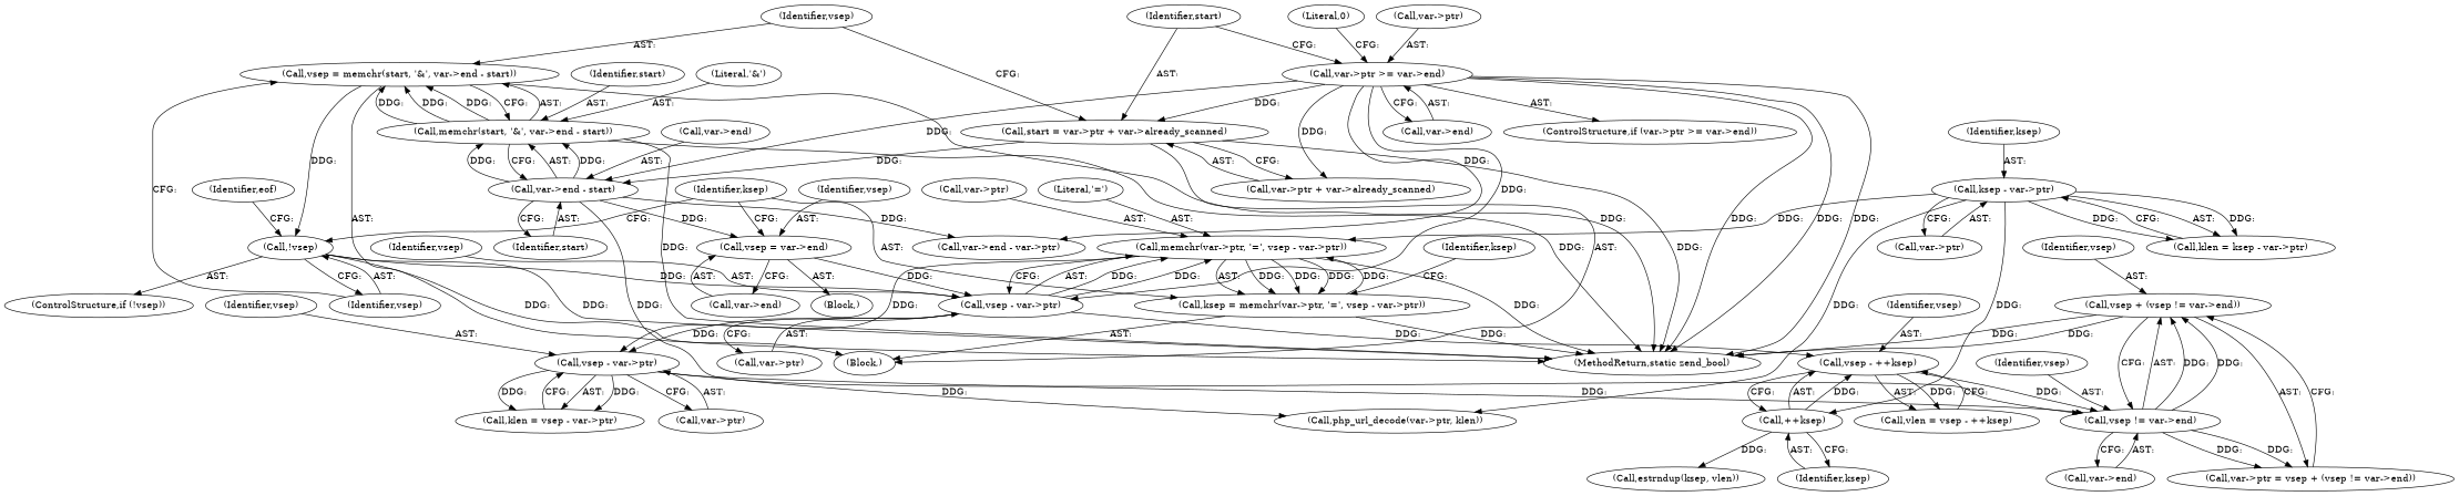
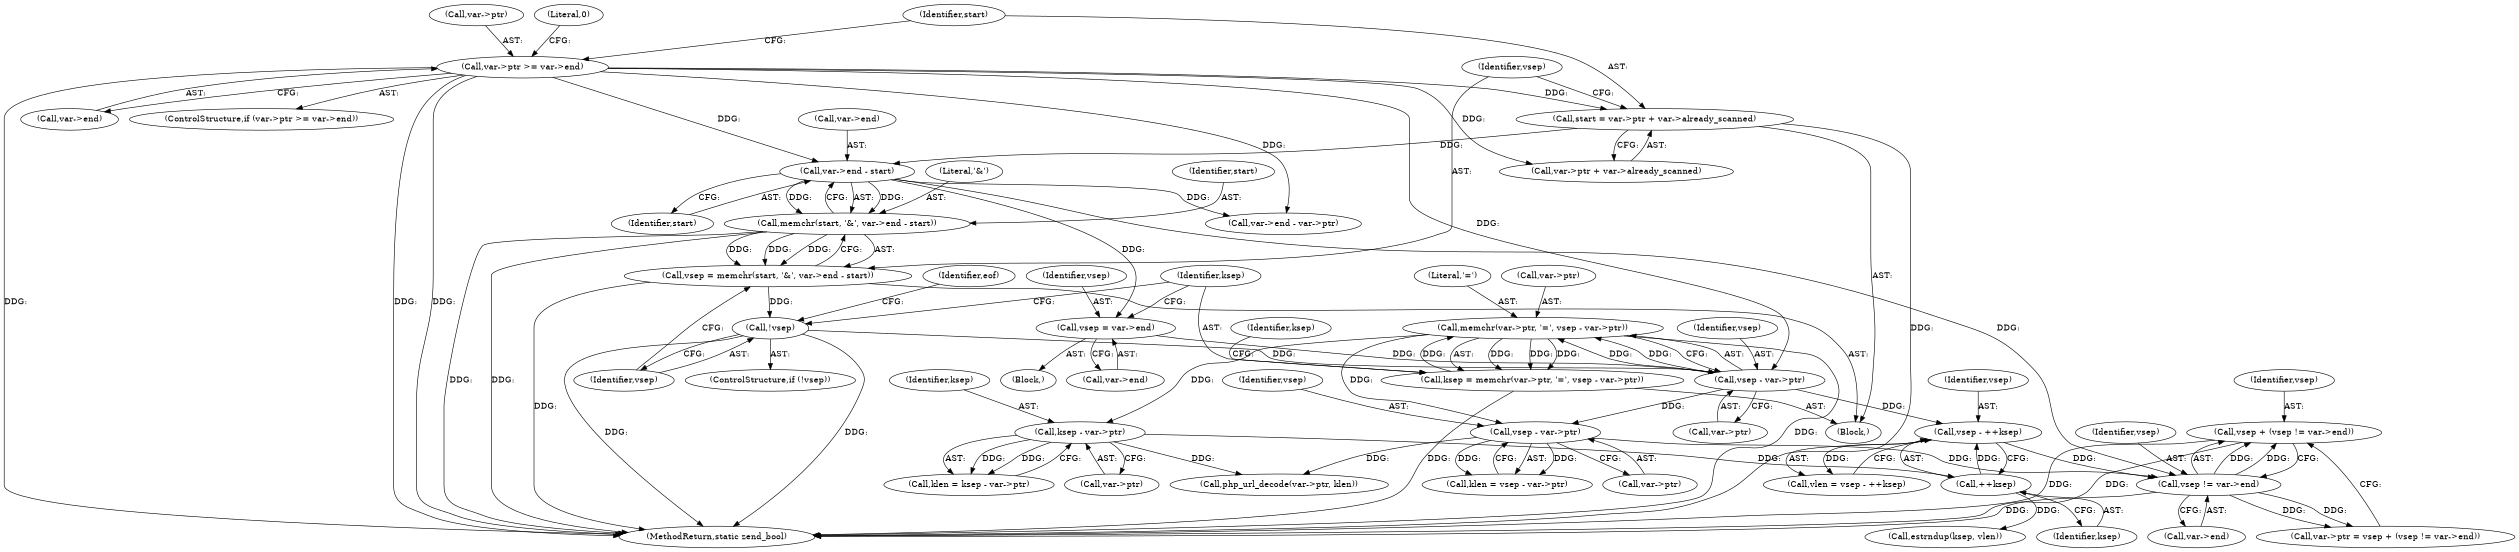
  digraph {
    n1 [label="(Call,vsep + (vsep != var->end))"]
    n2 [label="(Call,vsep != var->end)"]
    n3 [label="(Call,var->ptr = vsep + (vsep != var->end))"]
    n4 [label="(MethodReturn,static zend_bool)"]
    n5 [label="(Call,var->end)"]
    n6 [label="(Call,vsep - ++ksep)"]
    n7 [label="(Call,++ksep)"]
    n8 [label="(Call,vlen = vsep - ++ksep)"]
    n9 [label="(Call,estrndup(ksep, vlen))"]
    n10 [label="(Identifier,ksep)"]
    n11 [label="(Call,vsep - var->ptr)"]
    n12 [label="(Call,memchr(var->ptr, '=', vsep - var->ptr))"]
    n13 [label="(Call,vsep - var->ptr)"]
    n14 [label="(Call,var->ptr)"]
    n15 [label="(Call,ksep - var->ptr)"]
    n16 [label="(Call,ksep = memchr(var->ptr, '=', vsep - var->ptr))"]
    n17 [label="(Call,php_url_decode(var->ptr, klen))"]
    n18 [label="(Call,var->ptr)"]
    n19 [label="(Call,klen = vsep - var->ptr)"]
    n20 [label="(Call,vsep = var->end)"]
    n21 [label="(Block,)"]
    n22 [label="(Call,var->end)"]
    n23 [label="(Call,var->end - start)"]
    n24 [label="(Call,memchr(start, '&', var->end - start))"]
    n25 [label="(Call,var->end - var->ptr)"]
    n26 [label="(Identifier,start)"]
    n27 [label="(Call,vsep = memchr(start, '&', var->end - start))"]
    n28 [label="(Call,var->ptr >= var->end)"]
    n29 [label="(Call,start = var->ptr + var->already_scanned)"]
    n30 [label="(Call,var->ptr + var->already_scanned)"]
    n31 [label="(Call,var->end)"]
    n32 [label="(ControlStructure,if (var->ptr >= var->end))"]
    n33 [label="(Block,)"]
    n34 [label="(Call,!vsep)"]
    n35 [label="(Identifier,vsep)"]
    n36 [label="(ControlStructure,if (!vsep))"]
    n37 [label="(Call,var->ptr)"]
    n38 [label="(Call,klen = ksep - var->ptr)"]
    n39 [label="(Identifier,eof)"]
    n40 [label="(Identifier,start)"]
    n41 [label="(Literal,0)"]
    n42 [label="(Identifier,vsep)"]
    n43 [label="(Identifier,vsep)"]
    n44 [label="(Identifier,start)"]
    n45 [label="(Identifier,vsep)"]
    n46 [label="(Call,var->ptr)"]
    n47 [label="(Literal,'=')"]
    n48 [label="(Identifier,ksep)"]
    n49 [label="(Identifier,vsep)"]
    n50 [label="(Identifier,vsep)"]
    n51 [label="(Identifier,ksep)"]
    n52 [label="(Identifier,vsep)"]
    n53 [label="(Call,var->ptr)"]
    n54 [label="(Literal,'&')"]
    n55 [label="(Call,var->end)"]
    n56 [label="(Identifier,vsep)"]
    n57 [label="(Identifier,ksep)"]
    n1 -> n2 [label="CFG: "]
-   n1 -> n3 [label="AST: "]
    n1 -> n4 [label="DDG: "]
    n1 -> n4 [label="DDG: "]
    n2 -> n1 [label="AST: "]
    n2 -> n1 [label="DDG: "]
    n2 -> n1 [label="DDG: "]
    n2 -> n3 [label="DDG: "]
    n2 -> n3 [label="DDG: "]
+   n2 -> n4 [label="DDG: "]
    n2 -> n5 [label="CFG: "]
    n3 -> n1 [label="CFG: "]
    n5 -> n2 [label="AST: "]
    n6 -> n2 [label="DDG: "]
    n6 -> n7 [label="CFG: "]
    n6 -> n8 [label="AST: "]
    n6 -> n8 [label="DDG: "]
    n7 -> n6 [label="AST: "]
    n7 -> n6 [label="DDG: "]
    n7 -> n9 [label="DDG: "]
    n7 -> n10 [label="CFG: "]
    n8 -> n6 [label="CFG: "]
    n10 -> n7 [label="AST: "]
    n11 -> n6 [label="DDG: "]
    n11 -> n12 [label="AST: "]
    n11 -> n12 [label="DDG: "]
    n11 -> n12 [label="DDG: "]
    n11 -> n13 [label="DDG: "]
    n11 -> n14 [label="CFG: "]
    n12 -> n4 [label="DDG: "]
    n12 -> n11 [label="CFG: "]
    n12 -> n13 [label="DDG: "]
-   n15 -> n12 [label="DDG: "]
+   n12 -> n15 [label="DDG: "]
    n12 -> n16 [label="AST: "]
    n12 -> n16 [label="DDG: "]
    n12 -> n16 [label="DDG: "]
    n12 -> n16 [label="DDG: "]
    n13 -> n2 [label="DDG: "]
    n13 -> n17 [label="DDG: "]
    n13 -> n18 [label="CFG: "]
    n13 -> n19 [label="AST: "]
    n13 -> n19 [label="DDG: "]
    n13 -> n19 [label="DDG: "]
    n14 -> n11 [label="AST: "]
    n15 -> n7 [label="DDG: "]
    n15 -> n17 [label="DDG: "]
    n15 -> n37 [label="CFG: "]
    n15 -> n38 [label="AST: "]
    n15 -> n38 [label="DDG: "]
    n15 -> n38 [label="DDG: "]
    n16 -> n4 [label="DDG: "]
    n16 -> n12 [label="DDG: "]
    n16 -> n33 [label="AST: "]
    n18 -> n13 [label="AST: "]
    n19 -> n13 [label="CFG: "]
    n20 -> n11 [label="DDG: "]
    n20 -> n21 [label="AST: "]
    n20 -> n22 [label="CFG: "]
    n22 -> n20 [label="AST: "]
    n23 -> n2 [label="DDG: "]
    n23 -> n20 [label="DDG: "]
    n23 -> n24 [label="AST: "]
    n23 -> n24 [label="DDG: "]
    n23 -> n24 [label="DDG: "]
    n23 -> n25 [label="DDG: "]
    n23 -> n26 [label="CFG: "]
    n24 -> n4 [label="DDG: "]
    n24 -> n4 [label="DDG: "]
    n24 -> n23 [label="CFG: "]
    n24 -> n27 [label="AST: "]
    n24 -> n27 [label="DDG: "]
    n24 -> n27 [label="DDG: "]
    n24 -> n27 [label="DDG: "]
    n26 -> n23 [label="AST: "]
    n27 -> n4 [label="DDG: "]
    n27 -> n24 [label="CFG: "]
    n27 -> n33 [label="AST: "]
    n27 -> n34 [label="DDG: "]
    n28 -> n4 [label="DDG: "]
    n28 -> n4 [label="DDG: "]
    n28 -> n4 [label="DDG: "]
    n28 -> n11 [label="DDG: "]
    n28 -> n23 [label="DDG: "]
    n28 -> n25 [label="DDG: "]
    n28 -> n29 [label="DDG: "]
    n28 -> n30 [label="DDG: "]
    n28 -> n31 [label="CFG: "]
    n28 -> n32 [label="AST: "]
    n29 -> n4 [label="DDG: "]
    n29 -> n23 [label="DDG: "]
    n29 -> n30 [label="CFG: "]
    n29 -> n33 [label="AST: "]
    n30 -> n29 [label="AST: "]
    n31 -> n28 [label="AST: "]
    n34 -> n4 [label="DDG: "]
    n34 -> n4 [label="DDG: "]
    n34 -> n11 [label="DDG: "]
    n34 -> n35 [label="CFG: "]
    n34 -> n36 [label="AST: "]
    n35 -> n27 [label="CFG: "]
    n35 -> n34 [label="AST: "]
    n37 -> n15 [label="AST: "]
    n38 -> n15 [label="CFG: "]
    n39 -> n34 [label="CFG: "]
    n40 -> n24 [label="AST: "]
    n41 -> n28 [label="CFG: "]
    n42 -> n2 [label="AST: "]
    n43 -> n6 [label="AST: "]
    n44 -> n28 [label="CFG: "]
    n44 -> n29 [label="AST: "]
    n45 -> n11 [label="AST: "]
    n46 -> n12 [label="AST: "]
    n47 -> n12 [label="AST: "]
    n48 -> n15 [label="AST: "]
    n49 -> n13 [label="AST: "]
    n50 -> n20 [label="AST: "]
    n51 -> n16 [label="AST: "]
    n51 -> n20 [label="CFG: "]
    n51 -> n34 [label="CFG: "]
    n52 -> n1 [label="AST: "]
    n53 -> n28 [label="AST: "]
    n54 -> n24 [label="AST: "]
    n55 -> n23 [label="AST: "]
    n56 -> n27 [label="AST: "]
    n56 -> n29 [label="CFG: "]
    n57 -> n16 [label="CFG: "]
  }
